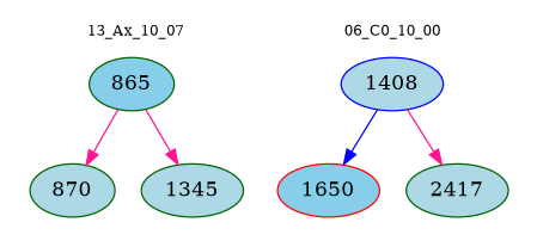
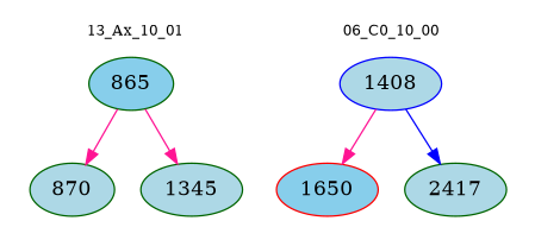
  digraph {
    node [color=darkgreen fillcolor=lightblue style=filled]
    edge [color=deeppink]
    n1 [fillcolor=skyblue label=865]
    n2 [label=870]
    n3 [label=1345]
    n4 [color=blue label=1408]
    n5 [color=red fillcolor=skyblue label=1650]
    n6 [label=2417]
    subgraph cluster_1 {
      color=white
      fontsize=10
-     label="13_Ax_10_07"
+     label="13_Ax_10_01"
      n1
      n2
      n3
    }
    subgraph cluster_2 {
      color=white
      fontsize=10
      label="06_C0_10_00"
      n4
      n5
      n6
    }
    n1 -> n2
    n1 -> n3
-   n4 -> n5 [color=blue]
-   n4 -> n6
+   n4 -> n5
+   n4 -> n6 [color=blue]
  }
